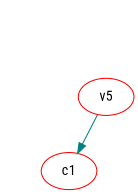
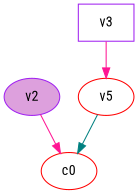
  strict digraph {
    fontname="Roboto Condensed"
    node [color=red fillcolor=white fontname="Roboto Condensed" shape=ellipse style=filled]
    edge [color=deeppink fontname="Roboto Condensed" weight=1]
    n1 [label=v5]
-   c1
+   c1 [label=c0]
+   v2 [color=purple fillcolor=plum]
+   v3 [color=purple shape=box]
    n1 -> c1 [color=teal]
+   v2 -> c1
+   v3 -> n1
  }
